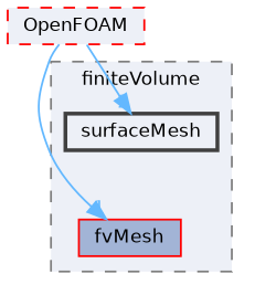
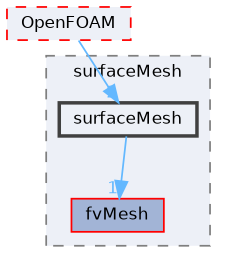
  digraph {
    compound=true
    node [color=red fillcolor="#edf0f7" fontname=Helvetica fontsize=10 shape=box]
    edge [color=steelblue1 fontcolor=steelblue1 fontname=Helvetica fontsize=10 labeldistance=1.5 labelfontname=Helvetica labelfontsize=10]
    n1 [fillcolor="#a2b4d6" height=0.2 label=fvMesh style=filled width=0.4]
    n2 [color=grey25 height=0.2 label=surfaceMesh style="filled,bold" width=0.4]
    n3 [height=0.2 label=OpenFOAM style="filled,dashed" width=0.4]
    subgraph cluster_1 {
      bgcolor="#edf0f7"
      fontname=Helvetica
      fontsize=10
-     label=finiteVolume
+     label=surfaceMesh
      pencolor=grey50
      style="filled,dashed"
      n1
      n2
    }
-   n3 -> n1 [headlabel=1]
+   n2 -> n1 [headlabel=1]
    n3 -> n2 [headlabel=2]
  }
